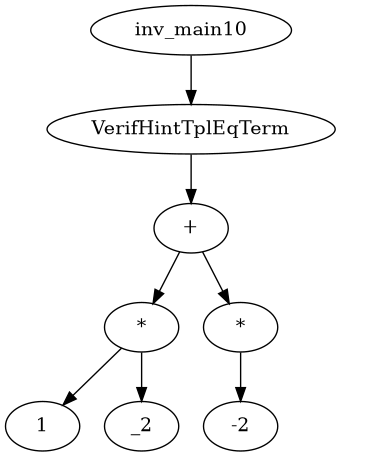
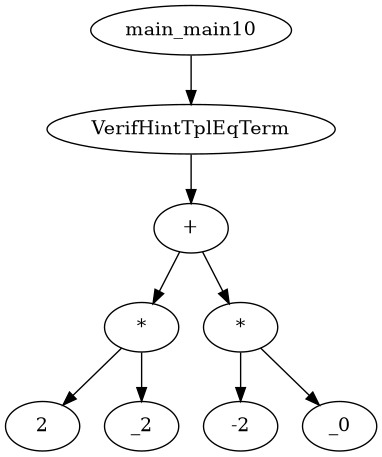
  digraph {
-   n1 [label=inv_main10]
+   n1 [label=main_main10]
    n2 [label=VerifHintTplEqTerm]
    n3 [label="+"]
    n4 [label="*"]
    n5 [label="*"]
-   n6 [label=1]
+   n6 [label=2]
    n7 [label=_2]
    n8 [label=-2]
+   n9 [label=_0]
    n1 -> n2
    n2 -> n3
    n3 -> n4
    n3 -> n5
    n4 -> n6
    n4 -> n7
    n5 -> n8
+   n5 -> n9
  }
